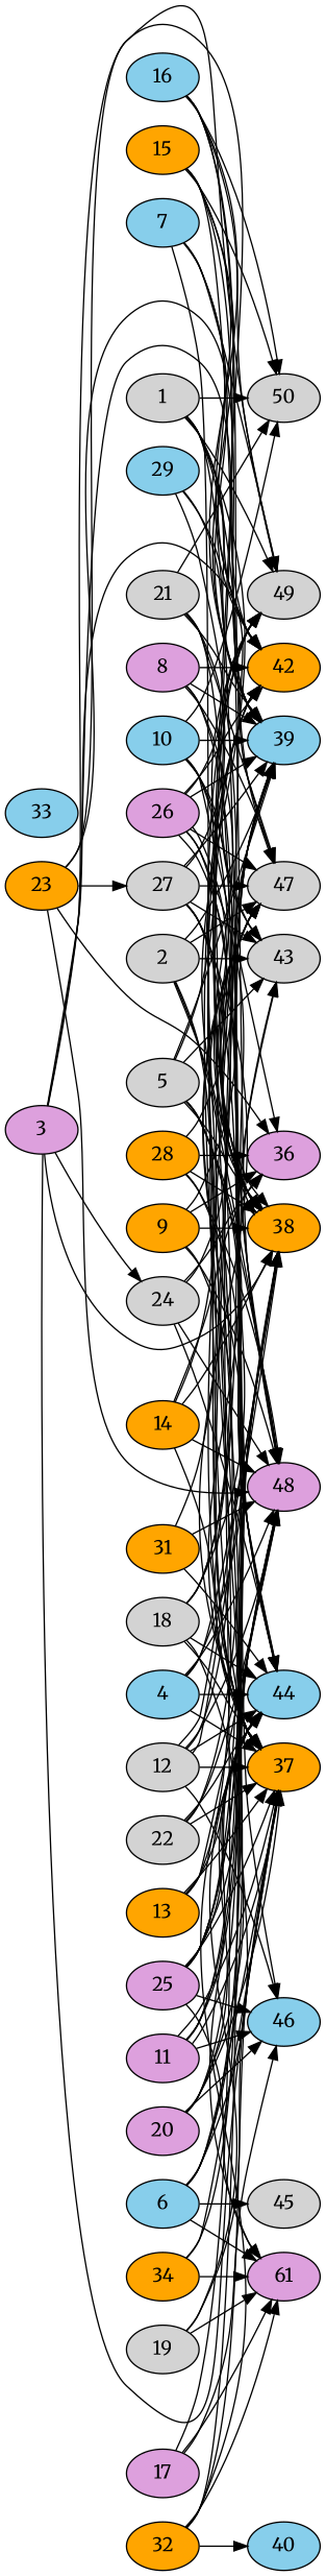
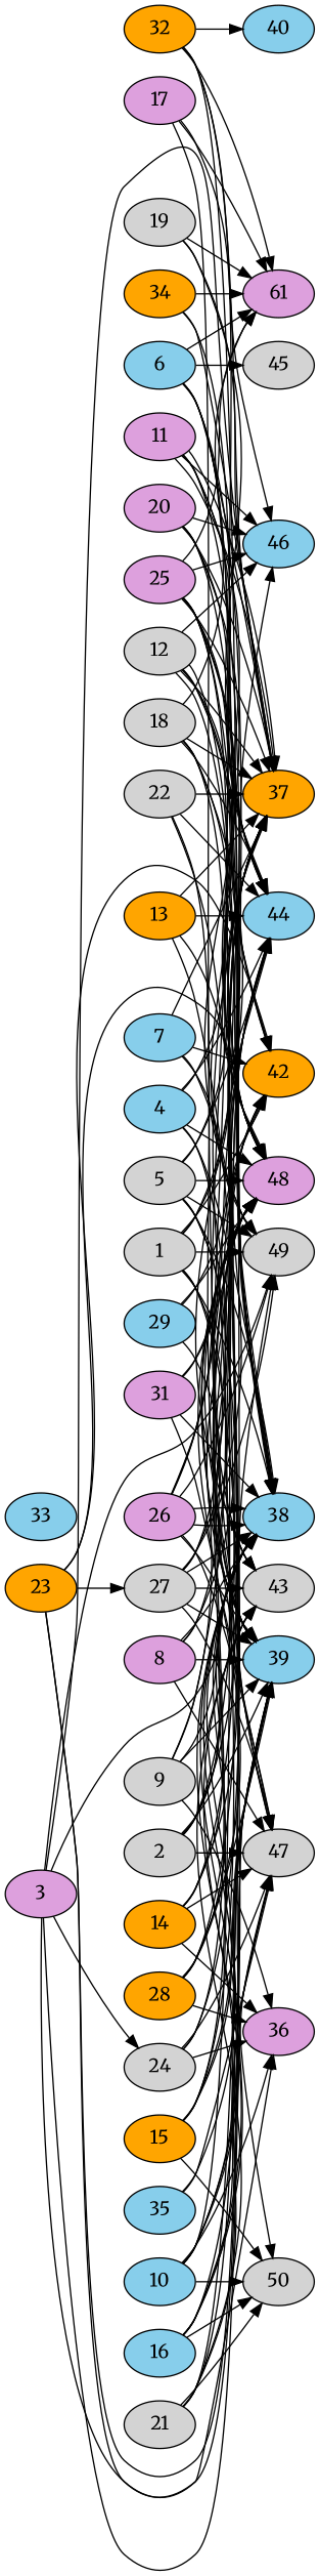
  digraph {
    fontname=Merriweather
    rankdir=LR
    node [alpha=0.18 fillcolor=lightgrey fontname=Merriweather style=filled]
    edge [fontname=Merriweather]
    1 [alpha=0.01 expect_size=23686144]
    37 [alpha=0.08 expect_size=24958976 fillcolor=orange]
-   38 [alpha=0.12 expect_size=39542784 fillcolor=orange]
+   38 [alpha=0.12 expect_size=39542784 fillcolor=skyblue]
    39 [alpha=0.20 expect_size=17465344 fillcolor=skyblue]
    42 [alpha=0.13 expect_size=33659904 fillcolor=orange]
    44 [alpha=0.05 expect_size=51477504 fillcolor=skyblue]
    49 [expect_size=7746560]
    50 [expect_size=6965248]
    2 [alpha=0.10 expect_size=7578624]
    43 [alpha=0.10 expect_size=50408448]
    47 [alpha=0.06 expect_size=6390784]
    48 [expect_size=26322944 fillcolor=plum]
    3 [alpha=0.11 expect_size=38139904 fillcolor=plum]
    24 [alpha=0.04 expect_size=50551808]
    4 [alpha=0.11 expect_size=15773696 fillcolor=skyblue]
    5 [alpha=0.16 expect_size=10009600]
    6 [alpha=0.02 expect_size=39201792 fillcolor=skyblue]
    n18 [alpha=0.15 expect_size=18613248 fillcolor=plum label=61]
    45 [alpha=0.05 expect_size=46571520]
    7 [alpha=0.16 expect_size=42540032 fillcolor=skyblue]
    8 [alpha=0.16 expect_size=24772608 fillcolor=plum]
-   9 [expect_size=45508608 fillcolor=orange]
+   9 [expect_size=45508608]
    36 [alpha=0.13 expect_size=48553984 fillcolor=plum]
    10 [alpha=0.16 expect_size=39734272 fillcolor=skyblue]
    11 [alpha=0.14 expect_size=9758720 fillcolor=plum]
    46 [alpha=0.02 expect_size=23003136 fillcolor=skyblue]
    12 [alpha=0.07 expect_size=11516928]
    13 [alpha=0.01 expect_size=35050496 fillcolor=orange]
    14 [alpha=0.05 expect_size=14944256 fillcolor=orange]
    15 [alpha=0.13 expect_size=39742464 fillcolor=orange]
    16 [alpha=0.09 expect_size=30861312 fillcolor=skyblue]
    17 [alpha=0.03 expect_size=34830336 fillcolor=plum]
    18 [expect_size=24562688]
    19 [alpha=0.13 expect_size=14358528]
    20 [alpha=0.10 expect_size=9078784 fillcolor=plum]
    21 [alpha=0.15 expect_size=46141440]
    22 [alpha=0.00 expect_size=32435200]
    23 [alpha=0.20 expect_size=48356352 fillcolor=orange]
    27 [alpha=0.06 expect_size=20243456]
    25 [alpha=0.10 expect_size=15260672 fillcolor=plum]
    26 [alpha=0.10 expect_size=46686208 fillcolor=plum]
    28 [alpha=0.11 expect_size=26183680 fillcolor=orange]
    29 [alpha=0.12 expect_size=22150144 fillcolor=skyblue]
-   31 [alpha=0.06 expect_size=30189568 fillcolor=orange]
+   31 [alpha=0.06 expect_size=30189568 fillcolor=plum]
    32 [alpha=0.07 expect_size=17539072 fillcolor=orange]
    40 [alpha=0.09 expect_size=46177280 fillcolor=skyblue]
    33 [alpha=0.00 expect_size=17986560 fillcolor=skyblue]
    34 [expect_size=17245184 fillcolor=orange]
+   35 [alpha=0.10 expect_size=25845760 fillcolor=skyblue]
    1 -> 37
    1 -> 38
    1 -> 39
    1 -> 42
    1 -> 44
    1 -> 49
    1 -> 50
    2 -> 37
    2 -> 38
    2 -> 39
    2 -> 43
    2 -> 47
    2 -> 48
    3 -> 37
    3 -> 38
    3 -> 39
    3 -> 49
    3 -> 47
    3 -> 24
    24 -> 44
    24 -> 47
    24 -> 48
    24 -> 36
    4 -> 37
    4 -> 38
    4 -> 44
    4 -> 47
    4 -> 48
    5 -> 37
    5 -> 38
    5 -> 39
    5 -> 44
    5 -> 49
    5 -> 43
    5 -> 48
    6 -> 37
    6 -> 38
    6 -> 42
    6 -> 48
    6 -> n18
    6 -> 45
    7 -> 37
    7 -> 39
    7 -> 42
    7 -> 49
    8 -> 37
    8 -> 38
    8 -> 39
    8 -> 42
    8 -> 47
    9 -> 37
    9 -> 38
    9 -> 39
    9 -> 48
    9 -> 36
    10 -> 37
    10 -> 38
    10 -> 39
    10 -> 50
    10 -> 43
    10 -> 36
    11 -> 37
    11 -> 37
    11 -> 38
    11 -> 42
    11 -> 44
    11 -> 46
    12 -> 37
    12 -> 38
    12 -> 38
    12 -> 42
    12 -> 44
    12 -> 48
    12 -> 46
    13 -> 37
    13 -> 44
    13 -> 47
    13 -> 48
    14 -> 37
    14 -> 38
    14 -> 47
    14 -> 48
    14 -> 36
    15 -> 38
    15 -> 39
    15 -> 42
    15 -> 50
    15 -> 48
    16 -> 38
    16 -> 39
    16 -> 49
    16 -> 50
    16 -> 47
    17 -> 39
    17 -> n18
    17 -> 46
    18 -> 37
    18 -> 39
    18 -> 44
    18 -> 49
    18 -> 43
    18 -> n18
    19 -> 37
    19 -> 44
    19 -> n18
    20 -> 37
    20 -> 38
    20 -> 44
    20 -> 48
    20 -> 46
    21 -> 39
    21 -> 50
    21 -> 43
    21 -> 47
    21 -> 46
    22 -> 37
    22 -> 39
    22 -> 44
    22 -> 48
    23 -> 39
    23 -> 42
    23 -> 48
    23 -> 36
    23 -> 27
    27 -> 37
    27 -> 38
    27 -> 39
    27 -> 44
    27 -> 49
    27 -> 43
    27 -> 47
    25 -> 37
    25 -> 38
    25 -> 44
    25 -> 49
    25 -> 43
    25 -> 48
    25 -> n18
    25 -> 46
    26 -> 38
    26 -> 38
    26 -> 39
    26 -> 42
    26 -> 44
    26 -> 49
    26 -> 47
    26 -> 48
    28 -> 38
    28 -> 39
    28 -> 44
    28 -> 48
    28 -> 36
    29 -> 39
    29 -> 42
    29 -> 48
+   31 -> 38
    31 -> 44
    31 -> 47
    31 -> 48
    32 -> 37
    32 -> 38
    32 -> 44
    32 -> n18
    32 -> 40
    34 -> 37
    34 -> 48
    34 -> n18
+   35 -> 38
+   35 -> 47
  }
